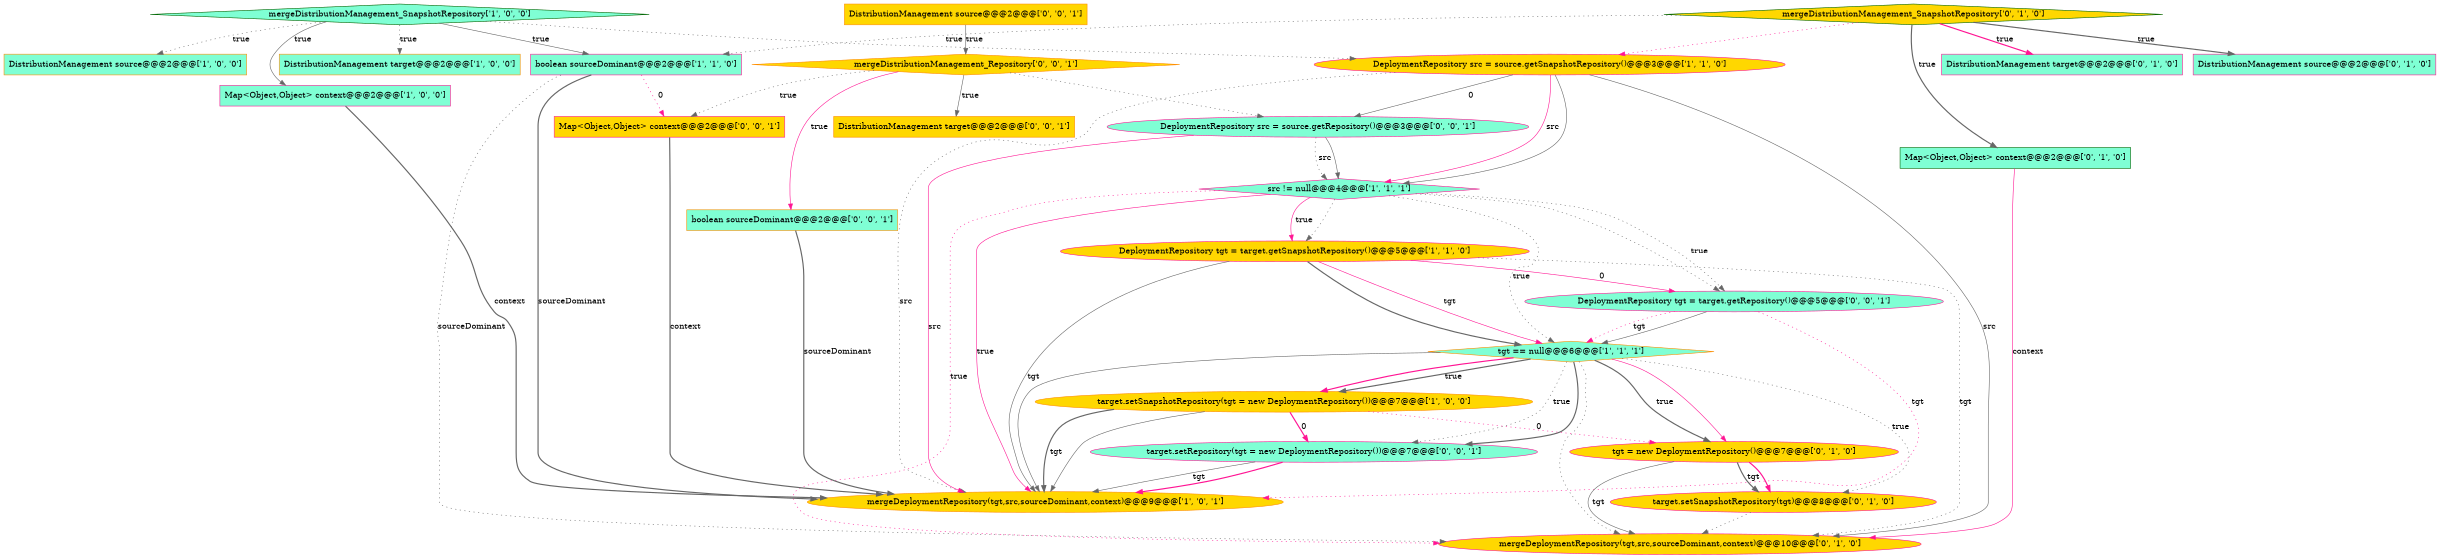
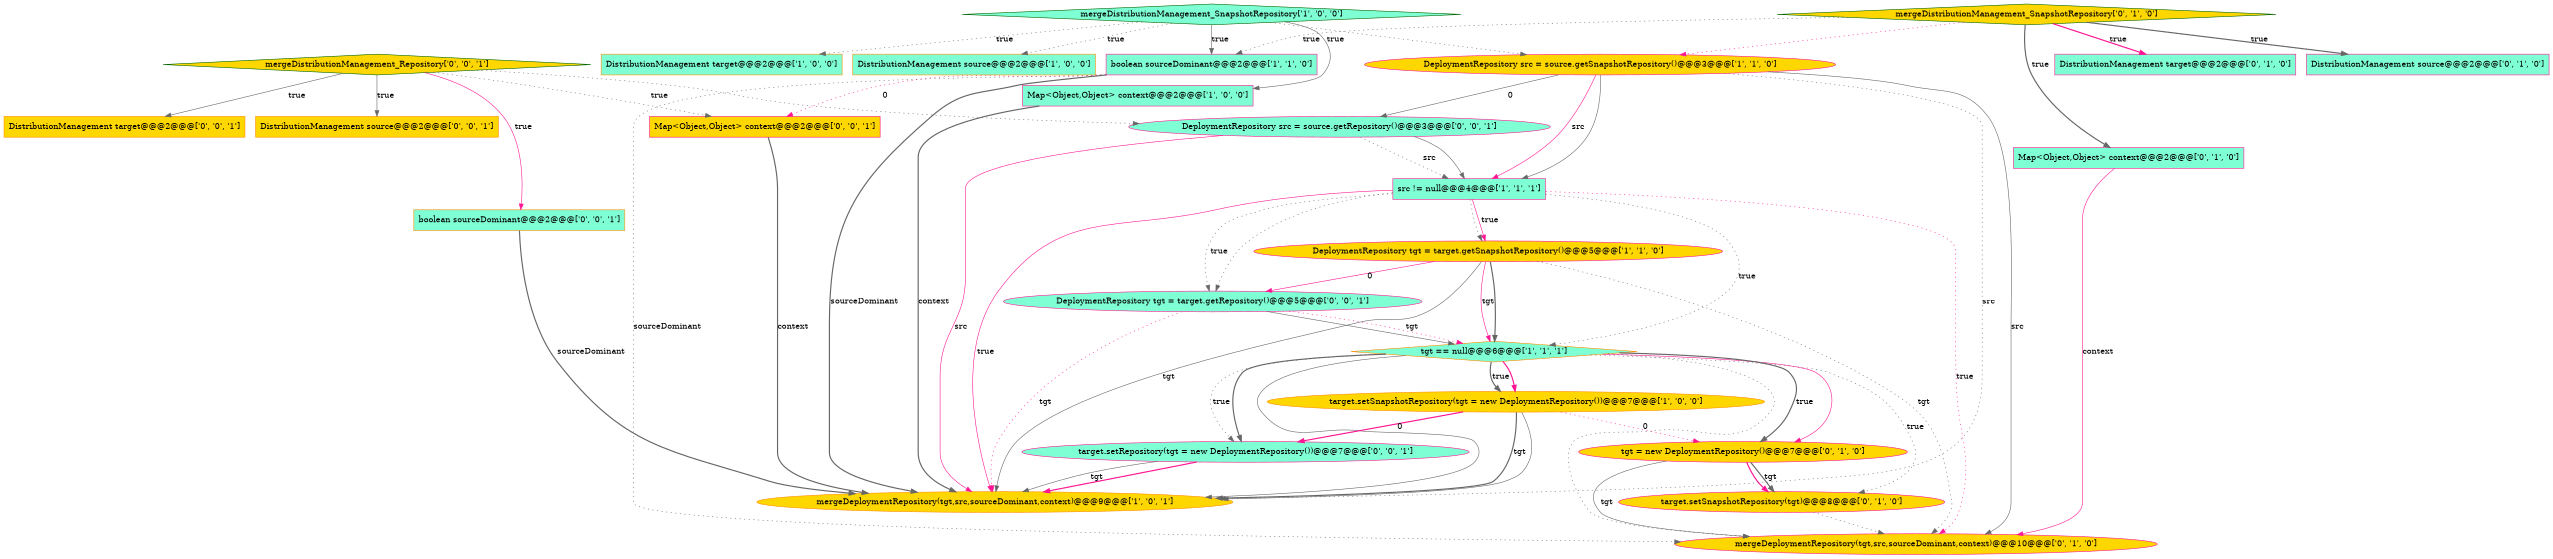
  digraph {
    node [color=deeppink fillcolor=aquamarine shape=box style=filled]
    edge [color=gray40 style=dotted]
    n1 [label="DeploymentRepository tgt = target.getRepository()@@@5@@@['0', '0', '1']" shape=ellipse]
    n2 [color=darkorange fillcolor=gold label="mergeDeploymentRepository(tgt,src,sourceDominant,context)@@@9@@@['1', '0', '1']" shape=ellipse]
    n3 [color=darkorange label="tgt == null@@@6@@@['1', '1', '1']" shape=diamond]
    n4 [fillcolor=gold label="tgt = new DeploymentRepository()@@@7@@@['0', '1', '0']" shape=ellipse]
    n5 [fillcolor=gold label="target.setSnapshotRepository(tgt)@@@8@@@['0', '1', '0']" shape=ellipse]
    n6 [fillcolor=gold label="mergeDeploymentRepository(tgt,src,sourceDominant,context)@@@10@@@['0', '1', '0']" shape=ellipse]
    n7 [color=darkorange fillcolor=gold label="target.setSnapshotRepository(tgt = new DeploymentRepository())@@@7@@@['1', '0', '0']" shape=ellipse]
    n8 [label="target.setRepository(tgt = new DeploymentRepository())@@@7@@@['0', '0', '1']" shape=ellipse]
    n9 [label="Map<Object,Object> context@@@2@@@['1', '0', '0']"]
    n10 [label="DistributionManagement target@@@2@@@['0', '1', '0']"]
-   n11 [label="src != null@@@4@@@['1', '1', '1']" shape=diamond]
+   n11 [label="src != null@@@4@@@['1', '1', '1']"]
    n12 [fillcolor=gold label="DeploymentRepository tgt = target.getSnapshotRepository()@@@5@@@['1', '1', '0']" shape=ellipse]
    n13 [color=darkgreen label="mergeDistributionManagement_SnapshotRepository['1', '0', '0']" shape=diamond]
    n14 [fillcolor=gold label="DeploymentRepository src = source.getSnapshotRepository()@@@3@@@['1', '1', '0']" shape=ellipse]
    n15 [color=darkorange label="DistributionManagement target@@@2@@@['1', '0', '0']"]
    n16 [color=darkorange label="DistributionManagement source@@@2@@@['1', '0', '0']"]
    n17 [label="boolean sourceDominant@@@2@@@['1', '1', '0']"]
    n18 [label="DeploymentRepository src = source.getRepository()@@@3@@@['0', '0', '1']" shape=ellipse]
    n19 [fillcolor=gold label="Map<Object,Object> context@@@2@@@['0', '0', '1']"]
    n20 [color=darkorange fillcolor=gold label="DistributionManagement target@@@2@@@['0', '0', '1']"]
    n21 [color=darkorange fillcolor=gold label="DistributionManagement source@@@2@@@['0', '0', '1']"]
-   n22 [color=darkgreen label="Map<Object,Object> context@@@2@@@['0', '1', '0']"]
+   n22 [label="Map<Object,Object> context@@@2@@@['0', '1', '0']"]
    n23 [label="DistributionManagement source@@@2@@@['0', '1', '0']"]
-   n24 [color=darkorange fillcolor=gold label="mergeDistributionManagement_Repository['0', '0', '1']" shape=diamond]
+   n24 [color=darkgreen fillcolor=gold label="mergeDistributionManagement_Repository['0', '0', '1']" shape=diamond]
    n25 [color=darkorange label="boolean sourceDominant@@@2@@@['0', '0', '1']"]
    n26 [color=darkgreen fillcolor=gold label="mergeDistributionManagement_SnapshotRepository['0', '1', '0']" shape=diamond]
    n1 -> n2 [color=deeppink label=tgt]
    n1 -> n3 [style=solid]
    n1 -> n3 [color=deeppink label=tgt]
    n3 -> n2 [style=solid]
    n3 -> n4 [color=deeppink style=solid]
    n3 -> n4 [label=true style=bold]
    n3 -> n5 [label=true]
    n3 -> n6
    n3 -> n7 [label=true style=bold]
    n3 -> n7 [color=deeppink style=bold]
    n3 -> n8 [style=bold]
    n3 -> n8 [label=true]
    n4 -> n5 [label=tgt style=bold]
    n4 -> n5 [color=deeppink style=bold]
    n4 -> n6 [label=tgt style=solid]
    n5 -> n6
    n7 -> n2 [label=tgt style=bold]
    n7 -> n2 [style=solid]
    n7 -> n4 [color=deeppink label=0]
    n7 -> n8 [color=deeppink label=0 style=bold]
    n8 -> n2 [color=deeppink style=bold]
    n8 -> n2 [label=tgt style=solid]
    n9 -> n2 [label=context style=bold]
    n11 -> n1
    n11 -> n1 [label=true]
    n11 -> n2 [color=deeppink label=true style=solid]
    n11 -> n3 [label=true]
    n11 -> n6 [color=deeppink label=true]
    n11 -> n12
    n11 -> n12 [color=deeppink label=true style=solid]
    n12 -> n1 [color=deeppink label=0 style=solid]
    n12 -> n2 [label=tgt style=solid]
    n12 -> n3 [color=deeppink label=tgt style=solid]
    n12 -> n3 [style=bold]
    n12 -> n6 [label=tgt]
    n13 -> n9 [label=true style=solid]
    n13 -> n14
    n13 -> n15 [label=true]
    n13 -> n16 [label=true]
    n13 -> n17 [label=true style=solid]
    n14 -> n2 [label=src]
    n14 -> n6 [label=src style=solid]
    n14 -> n11 [color=deeppink label=src style=solid]
    n14 -> n11 [style=solid]
    n14 -> n18 [label=0 style=solid]
    n17 -> n2 [label=sourceDominant style=bold]
    n17 -> n6 [label=sourceDominant]
    n17 -> n19 [color=deeppink label=0]
    n18 -> n2 [color=deeppink label=src style=solid]
    n18 -> n11 [label=src]
    n18 -> n11 [style=solid]
    n19 -> n2 [label=context style=bold]
    n22 -> n6 [color=deeppink label=context style=solid]
    n24 -> n18
    n24 -> n19 [label=true]
    n24 -> n20 [label=true style=solid]
-   n21 -> n24 [label=true style=solid]
+   n24 -> n21 [label=true style=solid]
    n24 -> n25 [color=deeppink label=true style=solid]
    n25 -> n2 [label=sourceDominant style=bold]
    n26 -> n10 [color=deeppink label=true style=bold]
    n26 -> n14 [color=deeppink]
    n26 -> n17 [label=true]
    n26 -> n22 [label=true style=bold]
    n26 -> n23 [label=true style=bold]
  }
